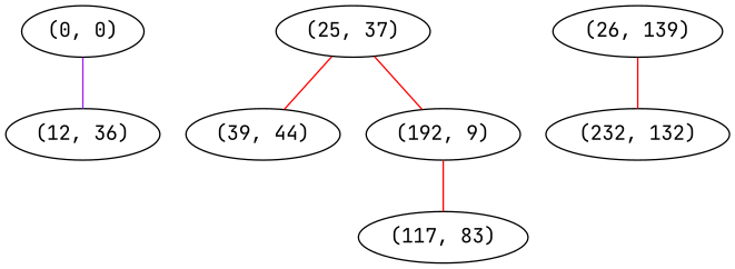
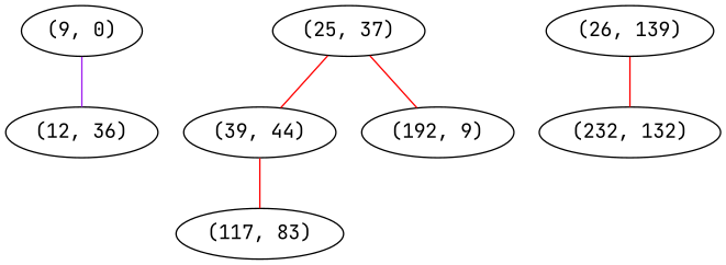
  graph {
    fontname="JetBrains Mono"
    node [fontname="JetBrains Mono"]
    edge [color=red fontname="JetBrains Mono" weight=1]
-   "(0, 0)"
+   "(0, 0)" [label="(9, 0)"]
    "(12, 36)"
    n3 [label="(39, 44)"]
    "(25, 37)"
    "(192, 9)"
    "(117, 83)"
    "(26, 139)"
    "(232, 132)"
    "(0, 0)" -- "(12, 36)" [color=purple weight=4]
-   "(192, 9)" -- "(117, 83)"
+   n3 -- "(117, 83)"
    "(25, 37)" -- n3
    "(25, 37)" -- "(192, 9)"
    "(26, 139)" -- "(232, 132)"
  }
